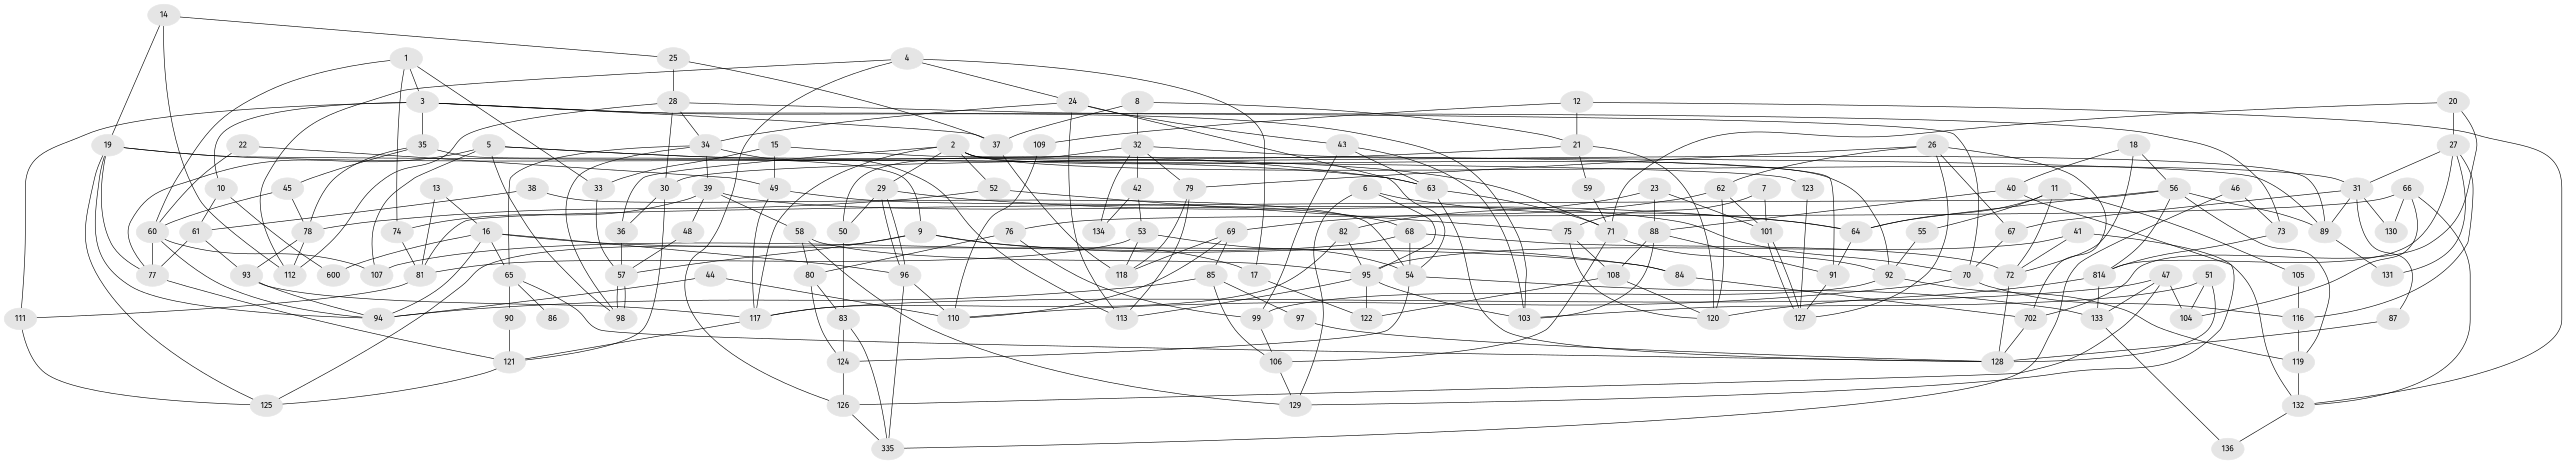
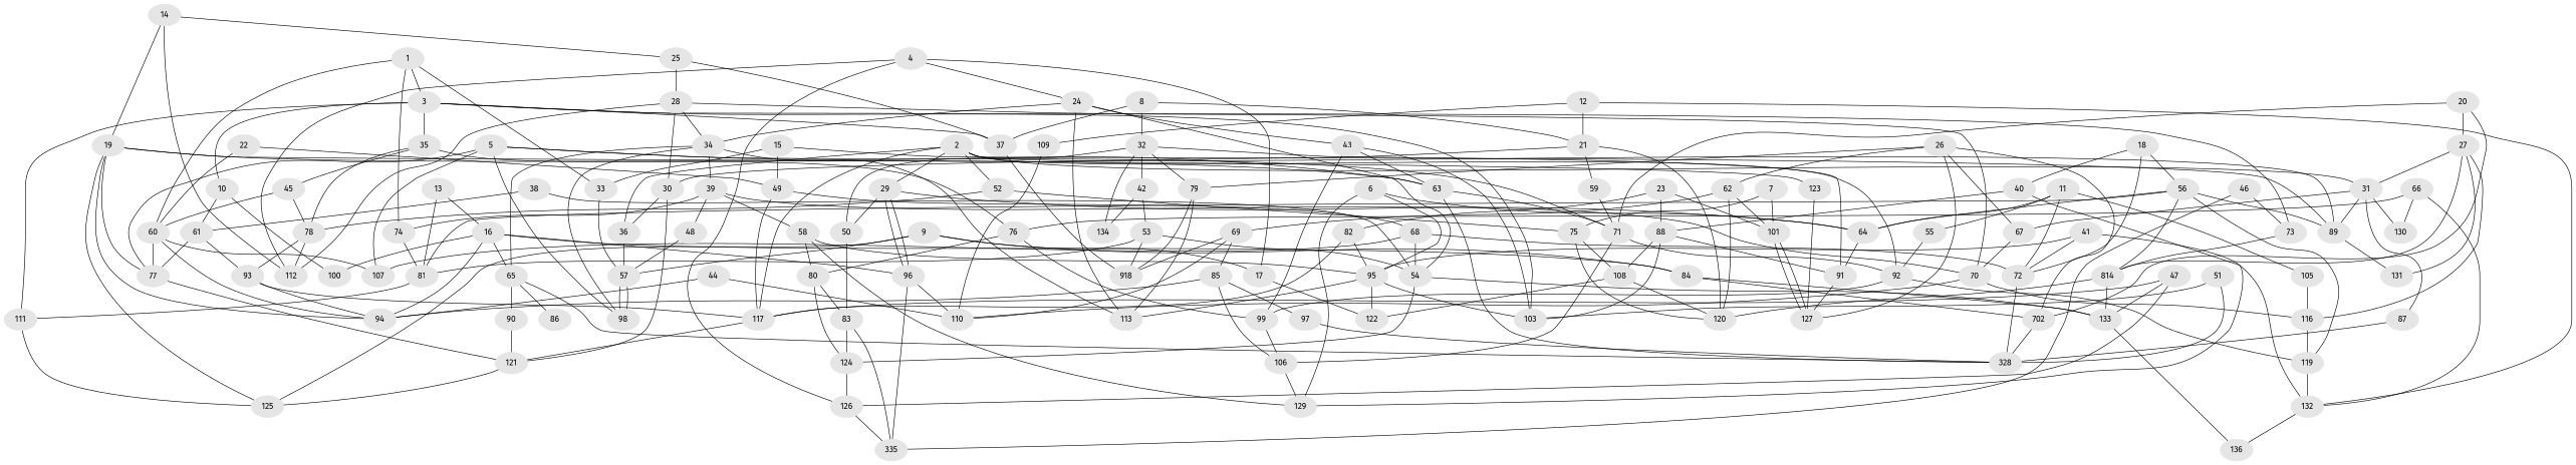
  graph {
    fontname="Fira Sans"
    node [color=gray90 fontname="Fira Sans" style=filled]
    edge [fontname="Fira Sans"]
    1
    3
    33
    60
    74
    10
    35
    37
    70
    103
    111
    57
    77
    107
    94
    81
    2
    29
    31
    36
    52
    89
    92
    117
    64
    96
    50
    67
    87
    130
    75
    78
    131
    99
    119
    121
    61
-   100 [label=600]
+   100
    45
    76
-   118
+   118 [label=918]
    116
    110
    125
    4
    17
    24
    112
    126
    122
    34
    43
    54
    113
    n55 [label=335]
    5
    63
    71
    98
-   128
+   128 [label=328]
    106
    6
    95
    129
    91
    7
    101
    120
    108
    83
    124
    127
    8
    21
    32
    30
    59
    79
    42
    134
    9
    84
    n83 [label=702]
    133
    93
    11
    55
    72
    105
    12
    109
    132
    136
    13
    16
    65
    14
    19
    25
    123
    28
    15
    49
    68
    86
    90
    18
    40
    56
    88
    n111 [label=814]
    20
    27
    22
    23
    82
    39
    73
    26
    62
    69
    53
    48
    58
    80
    38
    41
    44
    46
    47
-   104
    51
    85
    66
    97
    1 -- 3
    1 -- 33
    1 -- 60
    1 -- 74
    3 -- 10
    3 -- 35
    3 -- 37
    3 -- 70
    3 -- 103
    3 -- 111
    33 -- 57
    60 -- 77
    60 -- 107
    60 -- 94
    74 -- 81
    10 -- 61
    10 -- 100
    35 -- 78
    35 -- 45
-   35 -- 9
+   35 -- 76
    37 -- 118
    70 -- 116
    70 -- 110
    111 -- 125
    57 -- 98
    57 -- 98
    77 -- 121
    81 -- 111
    2 -- 29
    2 -- 31
    2 -- 36
    2 -- 52
    2 -- 89
    2 -- 92
    2 -- 117
    29 -- 64
    29 -- 96
    29 -- 96
    29 -- 50
    31 -- 89
    31 -- 67
    31 -- 87
    31 -- 130
    36 -- 57
    52 -- 75
    52 -- 78
    89 -- 131
    92 -- 99
    92 -- 119
    117 -- 121
    64 -- 91
    96 -- 110
    96 -- n55
    50 -- 83
    67 -- 70
    87 -- 128
    75 -- 120
    75 -- 108
    78 -- 112
    78 -- 93
    99 -- 106
    119 -- 132
    121 -- 125
    61 -- 77
    61 -- 93
    45 -- 60
    45 -- 78
    76 -- 99
    76 -- 80
    116 -- 119
    4 -- 17
    4 -- 24
    4 -- 112
    4 -- 126
    17 -- 122
    24 -- 34
    24 -- 43
    24 -- 54
    24 -- 113
    126 -- n55
    34 -- 113
    34 -- 98
    34 -- 65
    34 -- 39
    43 -- 103
    43 -- 99
    43 -- 63
    54 -- 124
    54 -- 133
    5 -- 77
    5 -- 107
    5 -- 63
    5 -- 71
    5 -- 98
    63 -- 71
    63 -- 128
    71 -- 92
    71 -- 106
    106 -- 129
    6 -- 64
    6 -- 95
    6 -- 129
    95 -- 103
    95 -- 122
    95 -- 113
    91 -- 127
    7 -- 75
    7 -- 101
    101 -- 127
    101 -- 127
    108 -- 122
    108 -- 120
    83 -- n55
    83 -- 124
    124 -- 126
    8 -- 37
    8 -- 21
    8 -- 32
    21 -- 120
    21 -- 30
    21 -- 59
    32 -- 50
    32 -- 91
    32 -- 79
    32 -- 42
    32 -- 134
    30 -- 36
    30 -- 121
    59 -- 71
    79 -- 118
    79 -- 113
    42 -- 134
    42 -- 53
    9 -- 57
    9 -- 125
    9 -- 17
    9 -- 84
    84 -- n83
+   84 -- 133
    n83 -- 128
    133 -- 136
    93 -- 94
    93 -- 117
    11 -- 64
    11 -- 55
    11 -- 72
    11 -- 105
    55 -- 92
    72 -- 128
    105 -- 116
    12 -- 21
    12 -- 109
    12 -- 132
    109 -- 110
    132 -- 136
    13 -- 81
    13 -- 16
    16 -- 94
    16 -- 96
    16 -- 100
    16 -- 84
    16 -- 65
    65 -- 128
    65 -- 86
    65 -- 90
    14 -- 112
    14 -- 19
    14 -- 25
    19 -- 77
    19 -- 94
    19 -- 125
    19 -- 63
    19 -- 123
    25 -- 37
    25 -- 28
    123 -- 127
    28 -- 112
    28 -- 34
    28 -- 30
    28 -- 73
    15 -- 33
    15 -- 89
    15 -- 49
    49 -- 117
    49 -- 68
    68 -- 107
    68 -- 54
    68 -- 72
    90 -- 121
    18 -- 72
    18 -- 40
    18 -- 56
    40 -- 129
    40 -- 88
    56 -- 81
    56 -- 89
    56 -- 64
    56 -- 119
    56 -- n111
    88 -- 103
    88 -- 91
    88 -- 108
    n111 -- 120
    n111 -- 133
    20 -- 71
    20 -- n83
    20 -- 27
    27 -- 31
    27 -- 131
    27 -- 116
    27 -- n111
    22 -- 60
    22 -- 49
    23 -- 101
    23 -- 88
    23 -- 82
    82 -- 117
    82 -- 95
    39 -- 74
    39 -- 70
    39 -- 48
    39 -- 58
    73 -- n111
    26 -- 67
    26 -- 127
    26 -- 79
    26 -- n83
    26 -- 62
    62 -- 101
    62 -- 120
    62 -- 69
    69 -- 118
    69 -- 110
    69 -- 85
    53 -- 81
    53 -- 118
    53 -- 54
    48 -- 57
    58 -- 95
    58 -- 129
    58 -- 80
    80 -- 83
    80 -- 124
    38 -- 61
    38 -- 54
    41 -- 95
    41 -- 72
    41 -- 132
    44 -- 94
    44 -- 110
    46 -- n55
    46 -- 73
    47 -- 117
    47 -- 126
    47 -- 133
-   47 -- 104
    51 -- 103
    51 -- 128
-   51 -- 104
    85 -- 94
    85 -- 106
    85 -- 97
    66 -- 130
    66 -- 76
    66 -- 132
-   66 -- 104
    97 -- 128
  }
